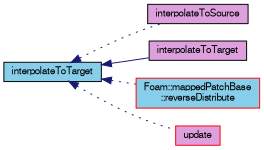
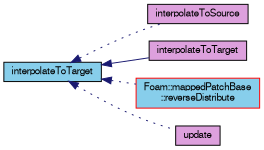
  digraph {
    rankdir=LR
    node [color=black fillcolor=plum fontname=FreeSans fontsize=10 shape=record style=filled]
    edge [color=midnightblue dir=back fontname=FreeSans fontsize=10 labelfontname=FreeSans labelfontsize=10 style=dotted]
    n1 [fillcolor=skyblue fontcolor=black height=0.2 label=interpolateToTarget width=0.4]
    n2 [height=0.2 label=interpolateToSource width=0.4]
    n3 [height=0.2 label=interpolateToTarget width=0.4]
    n4 [color=red height=0.2 label="Foam::mappedPatchBase\l::reverseDistribute" width=0.4 fillcolor=skyblue]
-   n5 [color=red height=0.2 label=update width=0.4]
+   n5 [height=0.2 label=update width=0.4]
    n1 -> n2
    n1 -> n3 [style=solid]
    n1 -> n4
    n1 -> n5
  }
